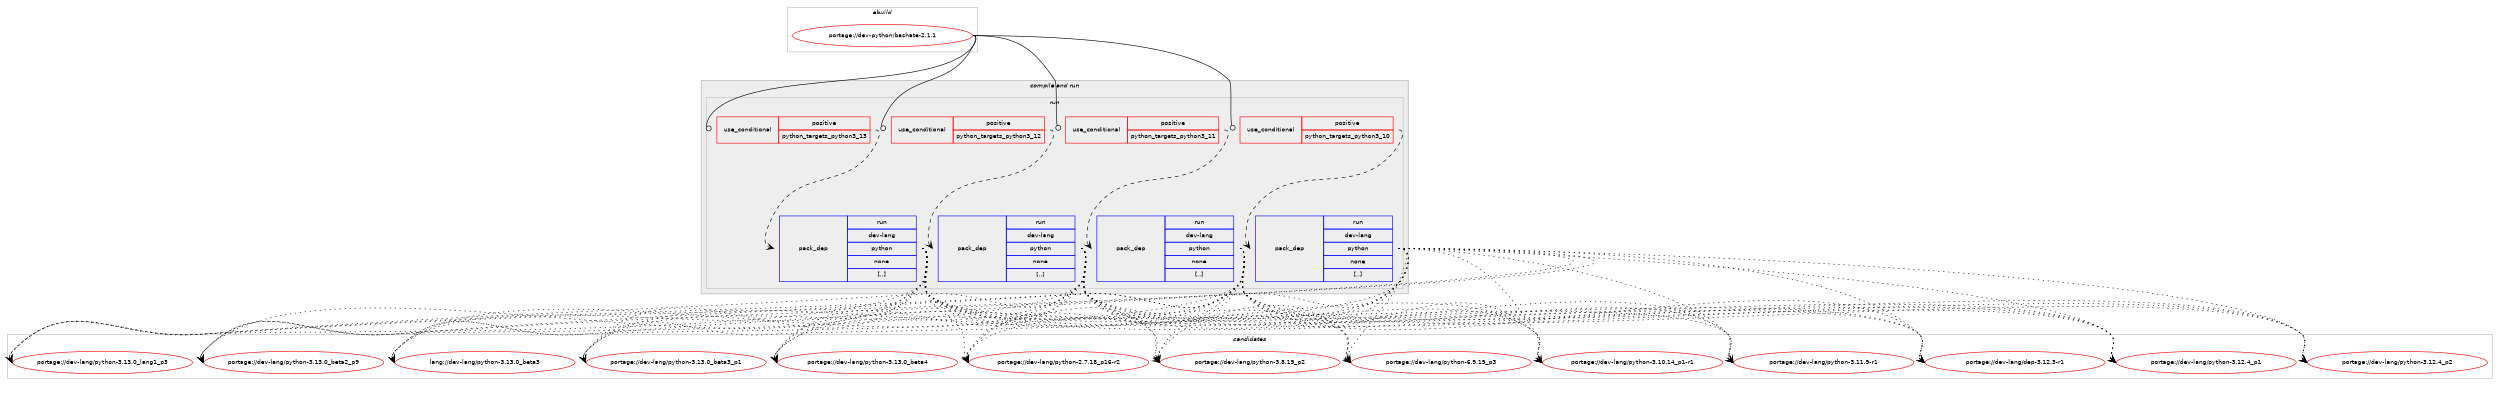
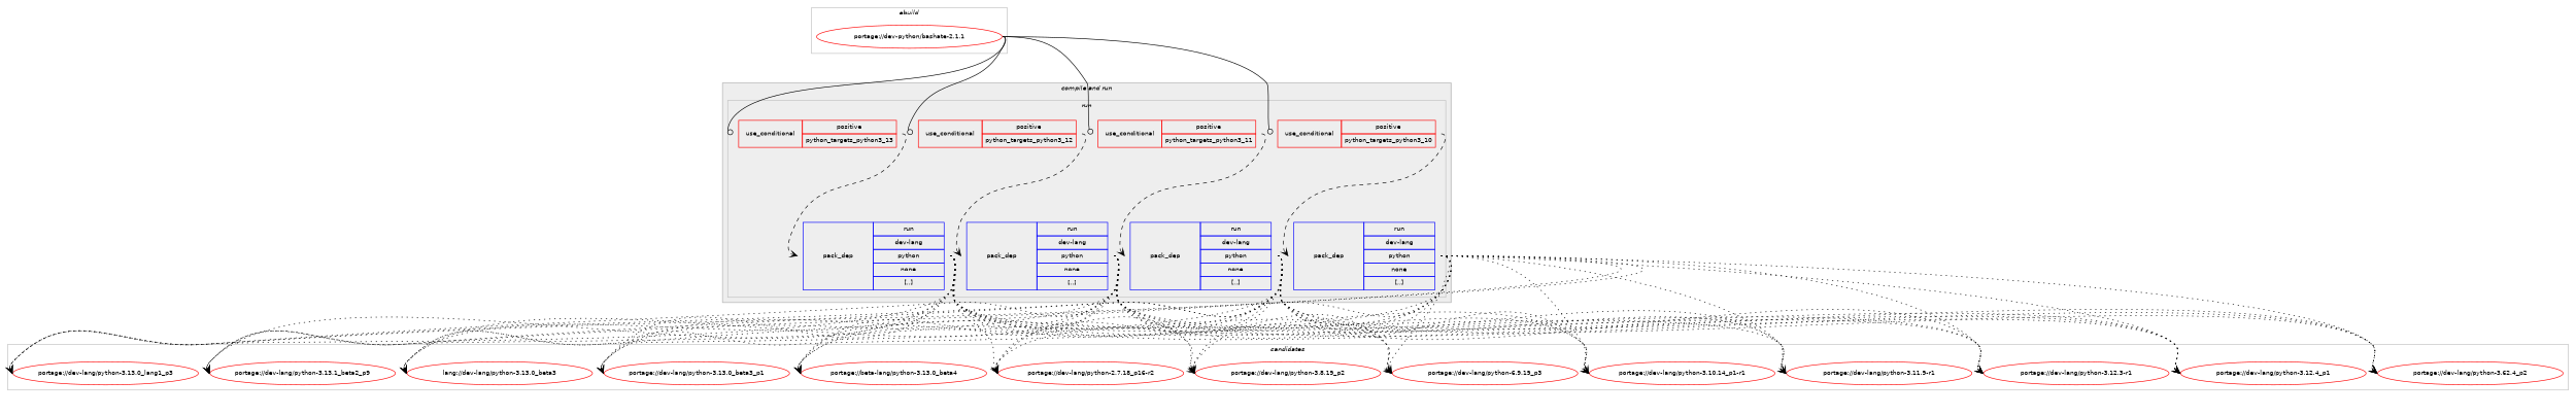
  digraph {
    compound=true
    concentrate=true
    fontname=Helvetica
    fontsize=10
    newrank=true
    rankdir=TB
    ranksep=1.5
    node [color=red fontname=Helvetica fontsize=10]
    edge [arrowhead=vee headport=w style=dotted tailport=e weight=100]
    n1 [label="portage://dev-python/bashate-2.1.1" width=4]
    n2 [color=blue label=<<TABLE BORDER="0" CELLBORDER="1" CELLSPACING="0" CELLPADDING="4" WIDTH="220"><TR><TD ROWSPAN="6" CELLPADDING="30">pack_dep</TD></TR><TR><TD WIDTH="110">run</TD></TR><TR><TD>dev-lang</TD></TR><TR><TD>python</TD></TR><TR><TD>none</TD></TR><TR><TD>[,,]</TD></TR></TABLE>> shape=none]
    n3 [label=<<TABLE BORDER="0" CELLBORDER="1" CELLSPACING="0" CELLPADDING="4"><TR><TD ROWSPAN="3" CELLPADDING="10">use_conditional</TD></TR><TR><TD>positive</TD></TR><TR><TD>python_targets_python3_10</TD></TR></TABLE>> shape=none]
    n4 [color=blue label=<<TABLE BORDER="0" CELLBORDER="1" CELLSPACING="0" CELLPADDING="4" WIDTH="220"><TR><TD ROWSPAN="6" CELLPADDING="30">pack_dep</TD></TR><TR><TD WIDTH="110">run</TD></TR><TR><TD>dev-lang</TD></TR><TR><TD>python</TD></TR><TR><TD>none</TD></TR><TR><TD>[,,]</TD></TR></TABLE>> shape=none]
    n5 [label=<<TABLE BORDER="0" CELLBORDER="1" CELLSPACING="0" CELLPADDING="4"><TR><TD ROWSPAN="3" CELLPADDING="10">use_conditional</TD></TR><TR><TD>positive</TD></TR><TR><TD>python_targets_python3_11</TD></TR></TABLE>> shape=none]
    n6 [color=blue label=<<TABLE BORDER="0" CELLBORDER="1" CELLSPACING="0" CELLPADDING="4" WIDTH="220"><TR><TD ROWSPAN="6" CELLPADDING="30">pack_dep</TD></TR><TR><TD WIDTH="110">run</TD></TR><TR><TD>dev-lang</TD></TR><TR><TD>python</TD></TR><TR><TD>none</TD></TR><TR><TD>[,,]</TD></TR></TABLE>> shape=none]
    n7 [label=<<TABLE BORDER="0" CELLBORDER="1" CELLSPACING="0" CELLPADDING="4"><TR><TD ROWSPAN="3" CELLPADDING="10">use_conditional</TD></TR><TR><TD>positive</TD></TR><TR><TD>python_targets_python3_12</TD></TR></TABLE>> shape=none]
    n8 [color=blue label=<<TABLE BORDER="0" CELLBORDER="1" CELLSPACING="0" CELLPADDING="4" WIDTH="220"><TR><TD ROWSPAN="6" CELLPADDING="30">pack_dep</TD></TR><TR><TD WIDTH="110">run</TD></TR><TR><TD>dev-lang</TD></TR><TR><TD>python</TD></TR><TR><TD>none</TD></TR><TR><TD>[,,]</TD></TR></TABLE>> shape=none]
    n9 [label=<<TABLE BORDER="0" CELLBORDER="1" CELLSPACING="0" CELLPADDING="4"><TR><TD ROWSPAN="3" CELLPADDING="10">use_conditional</TD></TR><TR><TD>positive</TD></TR><TR><TD>python_targets_python3_13</TD></TR></TABLE>> shape=none]
-   n10 [label="portage://dev-lang/python-3.13.0_beta4" width=4]
+   n10 [label="portage://beta-lang/python-3.13.0_beta4" width=4]
    n11 [label="portage://dev-lang/python-3.13.0_beta3_p1" width=4]
    n12 [label="lang://dev-lang/python-3.13.0_beta3" width=4]
-   n13 [label="portage://dev-lang/python-3.13.0_beta2_p9" width=4]
+   n13 [label="portage://dev-lang/python-3.13.1_beta2_p9" width=4]
    n14 [label="portage://dev-lang/python-3.13.0_lang1_p3" width=4]
-   n15 [label="portage://dev-lang/python-3.12.4_p2" width=4]
+   n15 [label="portage://dev-lang/python-3.62.4_p2" width=4]
    n16 [label="portage://dev-lang/python-3.12.4_p1" width=4]
-   n17 [label="portage://dev-lang/dep-3.12.3-r1" width=4]
+   n17 [label="portage://dev-lang/python-3.12.3-r1" width=4]
    n18 [label="portage://dev-lang/python-3.11.9-r1" width=4]
    n19 [label="portage://dev-lang/python-3.10.14_p1-r1" width=4]
    n20 [label="portage://dev-lang/python-6.9.19_p3" width=4]
    n21 [label="portage://dev-lang/python-3.8.19_p2" width=4]
    n22 [label="portage://dev-lang/python-2.7.18_p16-r2" width=4]
    subgraph cluster_1 {
      color=gray
      label=<<i>ebuild</i>>
      n1
    }
    subgraph cluster_2 {
      color=gray
      label=<<i>dependencies</i>>
      subgraph cluster_3 {
        color=gray
        fillcolor="#eeeeee"
        label=<<i>compile</i>>
        style=filled
      }
      subgraph cluster_4 {
        color=gray
        fillcolor="#eeeeee"
        label=<<i>compile and run</i>>
        style=filled
      }
      subgraph cluster_5 {
        color=gray
        fillcolor="#eeeeee"
        label=<<i>run</i>>
        style=filled
        subgraph sub_6 {
          color=gray
          fillcolor="#eeeeee"
          label=<<i>run</i>>
          style=filled
          n3
          subgraph sub_7 {
            color=gray
            fillcolor="#eeeeee"
            label=<<i>run</i>>
            style=filled
            n2
          }
        }
        subgraph sub_8 {
          color=gray
          fillcolor="#eeeeee"
          label=<<i>run</i>>
          style=filled
          n5
          subgraph sub_9 {
            color=gray
            fillcolor="#eeeeee"
            label=<<i>run</i>>
            style=filled
            n4
          }
        }
        subgraph sub_10 {
          color=gray
          fillcolor="#eeeeee"
          label=<<i>run</i>>
          style=filled
          n7
          subgraph sub_11 {
            color=gray
            fillcolor="#eeeeee"
            label=<<i>run</i>>
            style=filled
            n6
          }
        }
        subgraph sub_12 {
          color=gray
          fillcolor="#eeeeee"
          label=<<i>run</i>>
          style=filled
          n9
          subgraph sub_13 {
            color=gray
            fillcolor="#eeeeee"
            label=<<i>run</i>>
            style=filled
            n8
          }
        }
      }
    }
    subgraph cluster_14 {
      color=gray
      label=<<i>candidates</i>>
      rank=same
      subgraph sub_15 {
        color=black
        label=<<i>candidates</i>>
        nodesep=1
        rank=same
        n10
        n11
        n12
        n13
        n14
        n15
        n16
        n17
        n18
        n19
        n20
        n21
        n22
      }
      subgraph sub_16 {
        color=black
        label=<<i>candidates</i>>
        nodesep=1
        rank=same
        n10
        n11
        n12
        n13
        n14
        n15
        n16
        n17
        n18
        n19
        n20
        n21
        n22
      }
      subgraph sub_17 {
        color=black
        label=<<i>candidates</i>>
        nodesep=1
        rank=same
        n10
        n11
        n12
        n13
        n14
        n15
        n16
        n17
        n18
        n19
        n20
        n21
        n22
      }
      subgraph sub_18 {
        color=black
        label=<<i>candidates</i>>
        nodesep=1
        rank=same
        n10
        n11
        n12
        n13
        n14
        n15
        n16
        n17
        n18
        n19
        n20
        n21
        n22
      }
    }
    n1 -> n3 [arrowhead=odot style=solid weight=20]
    n1 -> n5 [arrowhead=odot style=solid weight=20]
    n1 -> n7 [arrowhead=odot style=solid weight=20]
    n1 -> n9 [arrowhead=odot style=solid weight=20]
    n2 -> n10
    n2 -> n11
    n2 -> n12
    n2 -> n13
    n2 -> n14
    n2 -> n15
    n2 -> n16
    n2 -> n17
    n2 -> n18
    n2 -> n19
    n2 -> n20
    n2 -> n21
    n2 -> n22
    n3 -> n2 [style=dashed weight=20]
    n4 -> n10
    n4 -> n11
    n4 -> n12
    n4 -> n13
    n4 -> n14
    n4 -> n15
    n4 -> n16
    n4 -> n17
    n4 -> n18
    n4 -> n19
    n4 -> n20
    n4 -> n21
    n4 -> n22
    n5 -> n4 [style=dashed weight=20]
    n6 -> n10
    n6 -> n11
    n6 -> n12
    n6 -> n13
    n6 -> n14
    n6 -> n15
    n6 -> n16
    n6 -> n17
    n6 -> n18
    n6 -> n19
    n6 -> n20
    n6 -> n21
    n6 -> n22
    n7 -> n6 [style=dashed weight=20]
    n8 -> n10
    n8 -> n11
    n8 -> n12
    n8 -> n13
    n8 -> n14
    n8 -> n15
    n8 -> n16
    n8 -> n17
    n8 -> n18
    n8 -> n19
    n8 -> n20
    n8 -> n21
    n8 -> n22
    n9 -> n8 [style=dashed weight=20]
  }
